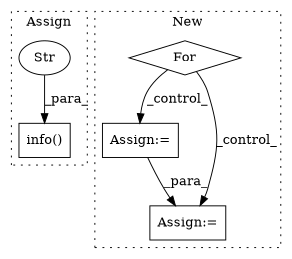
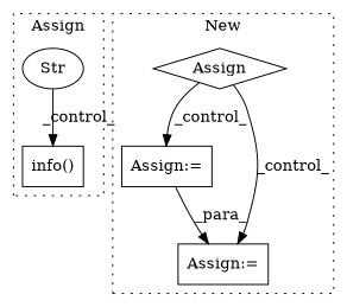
  digraph {
    node [a=68 l=3 shape=box]
    n1 [a=75 l="12,1" label="info()" s="1203,1261"]
    n2 [a=66 l=46 label=Str s=1215 shape=ellipse]
-   n3 [a=107 l="4,10" label=For s="852,885" shape=diamond]
+   n3 [a=107 l="4,10" label=Assign s="852,885" shape=diamond]
    n4 [label="Assign:=" s=1012]
    n5 [label="Assign:=" s=1213]
    subgraph cluster_1 {
      label=Assign
      style=dotted
      n1
      n2
    }
    subgraph cluster_2 {
      label=New
      style=dotted
      n3
      n4
      n5
    }
-   n2 -> n1 [label=_para_]
+   n2 -> n1 [label=_control_]
    n3 -> n4 [label=_control_]
    n3 -> n5 [label=_control_]
    n4 -> n5 [label=_para_]
  }
